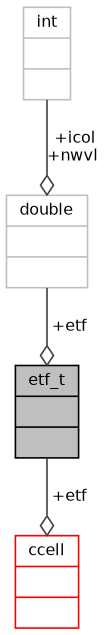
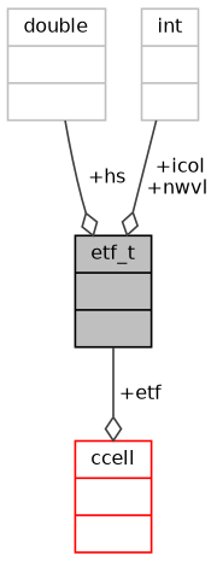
  digraph {
    node [color=grey75 fontname=Helvetica fontsize=10 shape=record]
    edge [arrowhead=odiamond color=grey25 fontname=Helvetica fontsize=10 labelfontname=Helvetica labelfontsize=10 style=solid]
    n1 [color=black fillcolor=grey75 fontcolor=black height=0.2 label="{etf_t\n||}" style=filled width=0.4]
    n2 [color=red height=0.2 label="{ccell\n||}" width=0.4]
    n3 [height=0.2 label="{double\n||}" width=0.4]
    n4 [height=0.2 label="{int\n||}" width=0.4]
    n1 -> n2 [label=" +etf"]
-   n3 -> n1 [label=" +etf"]
-   n4 -> n3 [label=" +icol\n+nwvl"]
+   n3 -> n1 [label=" +hs"]
+   n4 -> n1 [label=" +icol\n+nwvl"]
  }
